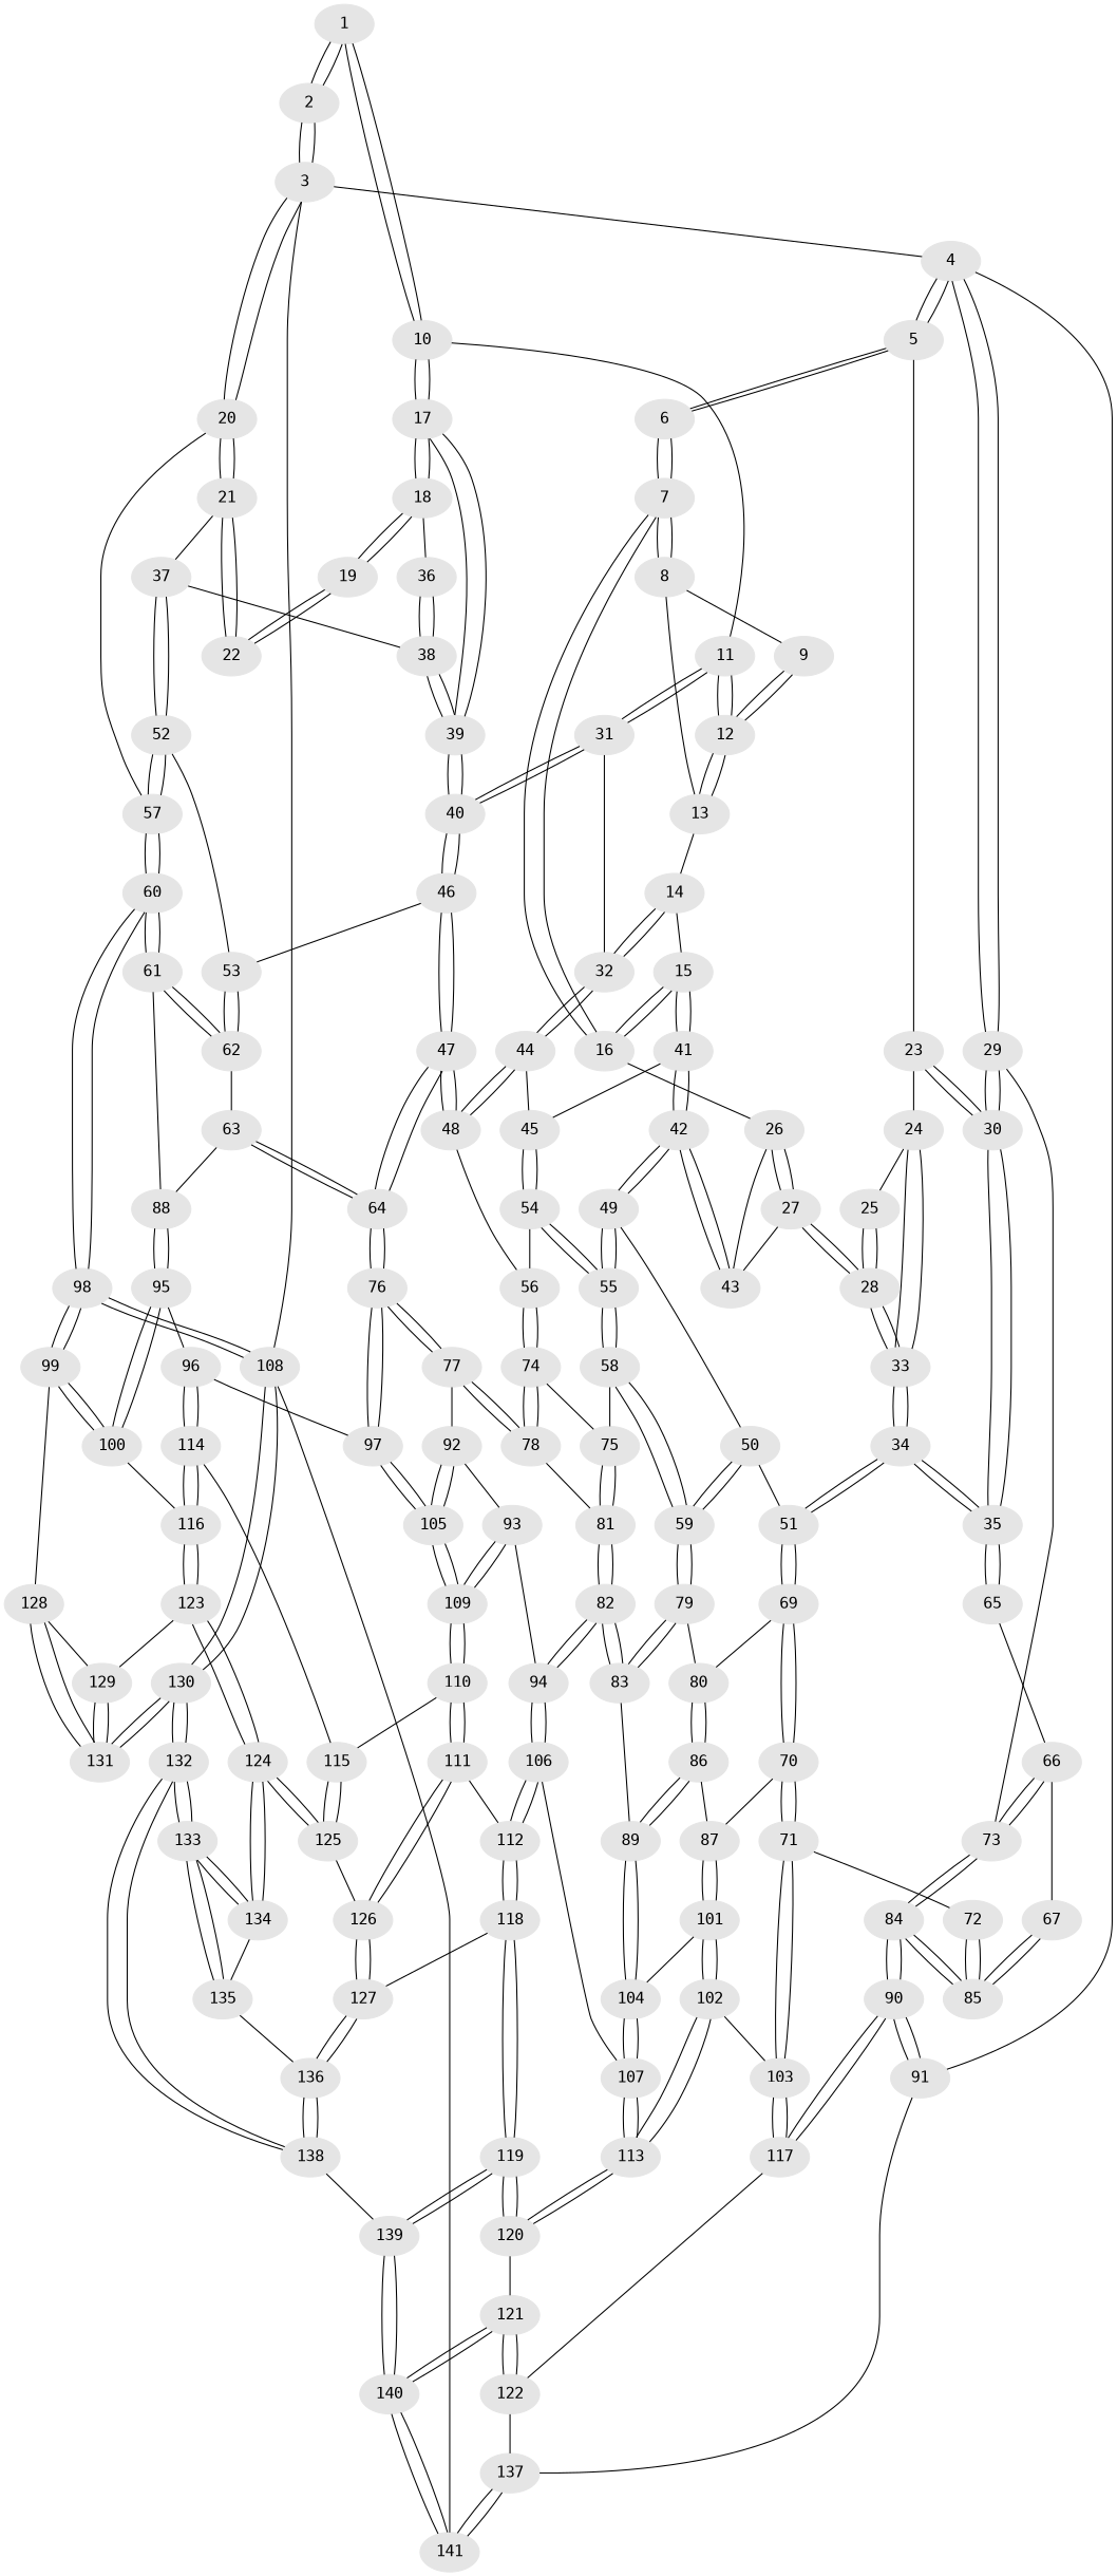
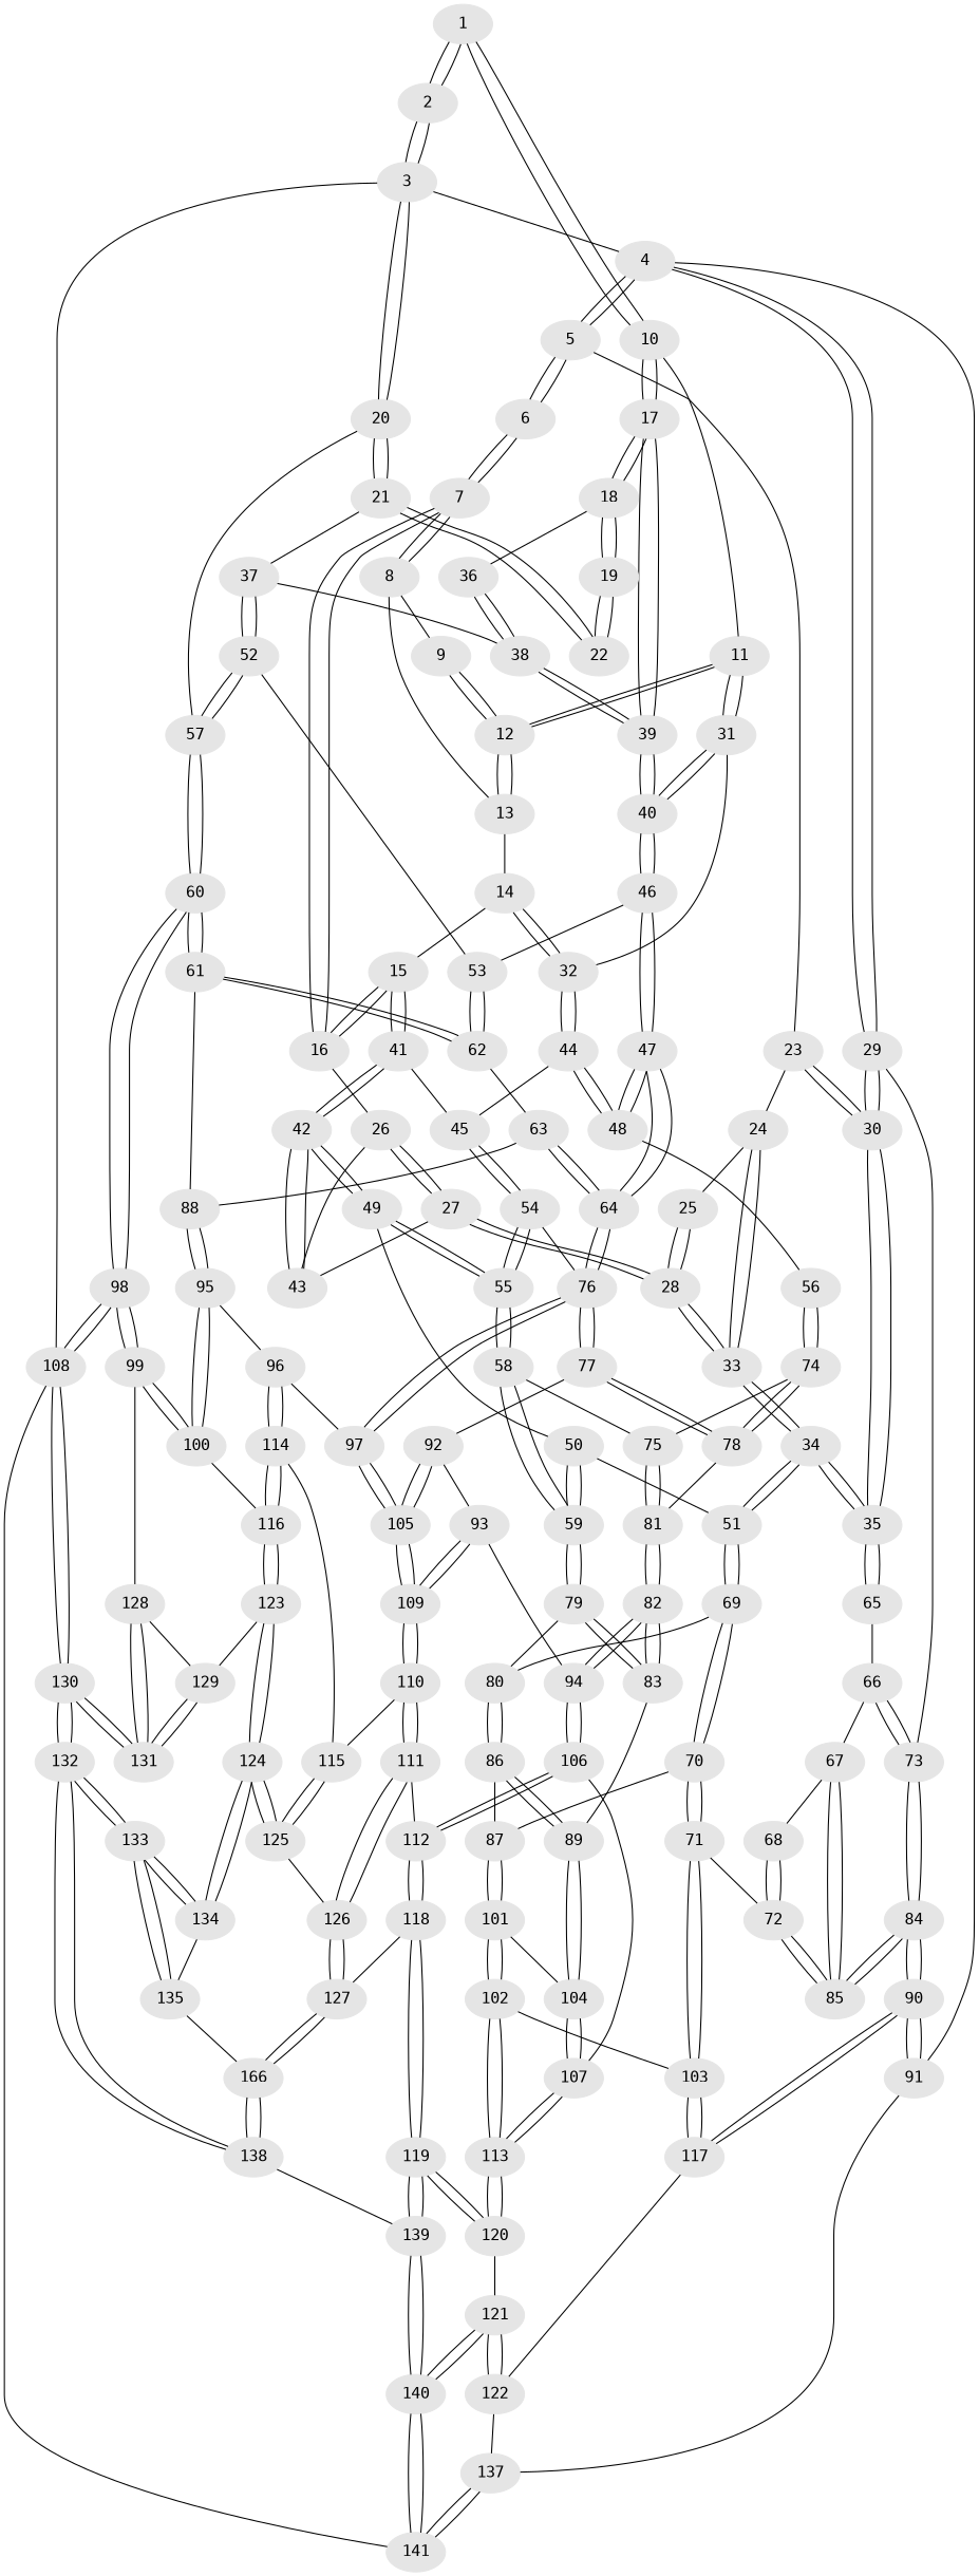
  graph {
    fontname="DejaVu Sans Mono"
    node [color=gray90 fontname="DejaVu Sans Mono" style=filled]
    edge [fontname="DejaVu Sans Mono"]
    1
    2
    10
    3
    11
    17
    4
    20
    108
    5
    29
    91
    21
    57
    141
    130
    6
    23
    30
    73
    137
    7
    24
    8
    16
    9
    13
    26
    12
    14
    31
    18
    39
    32
    40
    15
    41
    44
    42
    45
    27
    43
    19
    36
    22
    38
    37
    60
    52
    25
    33
    35
    28
    34
    84
    65
    46
    48
    51
    69
    66
    53
    47
    49
    54
    50
    55
    56
    64
    62
    76
    74
    59
    58
    79
    70
    80
    63
    75
    78
    61
    98
    81
    83
    88
    99
    95
    77
    97
    67
+   68
    85
    72
    71
    87
    86
    103
    101
    117
    90
    82
    92
    105
    93
    89
    94
    106
    104
    102
    96
    100
    107
    122
    109
    110
    112
    114
    116
    115
    128
    129
    131
    123
    113
    120
    118
    132
    111
    126
    125
    127
    119
    121
    124
    139
-   136
+   136 [label=166]
    140
    134
    135
    138
    133
    1 -- 2
    1 -- 2
    1 -- 10
    1 -- 10
    2 -- 3
    2 -- 3
    10 -- 11
    10 -- 17
    10 -- 17
    3 -- 4
    3 -- 20
    3 -- 20
    3 -- 108
    11 -- 12
    11 -- 12
    11 -- 31
    11 -- 31
    17 -- 18
    17 -- 18
    17 -- 39
    17 -- 39
    4 -- 5
    4 -- 5
    4 -- 29
    4 -- 29
    4 -- 91
    20 -- 21
    20 -- 21
    20 -- 57
    108 -- 141
    108 -- 130
    108 -- 130
    5 -- 6
    5 -- 6
    5 -- 23
    29 -- 30
    29 -- 30
    29 -- 73
    91 -- 137
    21 -- 22
    21 -- 22
    21 -- 37
    57 -- 60
    57 -- 60
    130 -- 131
    130 -- 131
    130 -- 132
    130 -- 132
    6 -- 7
    6 -- 7
    23 -- 30
    23 -- 30
    23 -- 24
    30 -- 35
    30 -- 35
    73 -- 84
    73 -- 84
    137 -- 141
    137 -- 141
    7 -- 8
    7 -- 8
    7 -- 16
    7 -- 16
    24 -- 25
    24 -- 33
    24 -- 33
    8 -- 9
    8 -- 13
    16 -- 26
    9 -- 12
    9 -- 12
    13 -- 14
    26 -- 27
    26 -- 27
    26 -- 43
    12 -- 13
    12 -- 13
    14 -- 32
    14 -- 32
    14 -- 15
    31 -- 32
    31 -- 40
    31 -- 40
    18 -- 19
    18 -- 19
    18 -- 36
    39 -- 40
    39 -- 40
    32 -- 44
    32 -- 44
    40 -- 46
    40 -- 46
    15 -- 16
    15 -- 16
    15 -- 41
    15 -- 41
    41 -- 42
    41 -- 42
    41 -- 45
    44 -- 45
    44 -- 48
    44 -- 48
    42 -- 43
    42 -- 43
    42 -- 49
    42 -- 49
    45 -- 54
    45 -- 54
    27 -- 43
    27 -- 28
    27 -- 28
    19 -- 22
    19 -- 22
    36 -- 38
    36 -- 38
    38 -- 39
    38 -- 39
    37 -- 38
    37 -- 52
    37 -- 52
    60 -- 61
    60 -- 61
    60 -- 98
    60 -- 98
    52 -- 57
    52 -- 57
    52 -- 53
    25 -- 28
    25 -- 28
    33 -- 34
    33 -- 34
    35 -- 65
    35 -- 65
    28 -- 33
    28 -- 33
    34 -- 35
    34 -- 35
    34 -- 51
    34 -- 51
    84 -- 85
    84 -- 85
    84 -- 90
    84 -- 90
    65 -- 66
    46 -- 53
    46 -- 47
    46 -- 47
    48 -- 56
    51 -- 69
    51 -- 69
    69 -- 70
    69 -- 70
    69 -- 80
    66 -- 73
    66 -- 73
    66 -- 67
    53 -- 62
    53 -- 62
    47 -- 48
    47 -- 48
    47 -- 64
    47 -- 64
    49 -- 50
    49 -- 55
    49 -- 55
    54 -- 55
    54 -- 55
-   54 -- 56
+   54 -- 76
    50 -- 51
    50 -- 59
    50 -- 59
    55 -- 58
    55 -- 58
    56 -- 74
    56 -- 74
    64 -- 76
    64 -- 76
    62 -- 63
    76 -- 77
    76 -- 77
    76 -- 97
    76 -- 97
    74 -- 75
    74 -- 78
    74 -- 78
    59 -- 79
    59 -- 79
    58 -- 59
    58 -- 59
    58 -- 75
    79 -- 80
    79 -- 83
    79 -- 83
    70 -- 71
    70 -- 71
    70 -- 87
    80 -- 86
    80 -- 86
    63 -- 64
    63 -- 64
    63 -- 88
    75 -- 81
    75 -- 81
    78 -- 81
    61 -- 62
    61 -- 62
    61 -- 88
    98 -- 108
    98 -- 108
    98 -- 99
    98 -- 99
    81 -- 82
    81 -- 82
    83 -- 89
    88 -- 95
    88 -- 95
    99 -- 100
    99 -- 100
    99 -- 128
    95 -- 96
    95 -- 100
    95 -- 100
    77 -- 78
    77 -- 78
    77 -- 92
    97 -- 105
    97 -- 105
+   67 -- 68
    67 -- 85
    67 -- 85
+   68 -- 72
+   68 -- 72
    72 -- 85
    72 -- 85
    71 -- 72
    71 -- 103
    71 -- 103
    87 -- 101
    87 -- 101
    86 -- 87
    86 -- 89
    86 -- 89
    103 -- 117
    103 -- 117
    101 -- 104
    101 -- 102
    101 -- 102
    117 -- 122
    90 -- 91
    90 -- 91
    90 -- 117
    90 -- 117
    82 -- 83
    82 -- 83
    82 -- 94
    82 -- 94
    92 -- 105
    92 -- 105
    92 -- 93
    105 -- 109
    105 -- 109
    93 -- 94
    93 -- 109
    93 -- 109
    89 -- 104
    89 -- 104
    94 -- 106
    94 -- 106
    106 -- 107
    106 -- 112
    106 -- 112
    104 -- 107
    104 -- 107
    102 -- 103
    102 -- 113
    102 -- 113
    96 -- 97
    96 -- 114
    96 -- 114
    100 -- 116
    107 -- 113
    107 -- 113
    122 -- 137
    109 -- 110
    109 -- 110
    110 -- 115
    110 -- 111
    110 -- 111
    112 -- 118
    112 -- 118
    114 -- 116
    114 -- 116
    114 -- 115
    116 -- 123
    116 -- 123
    115 -- 125
    115 -- 125
    128 -- 129
    128 -- 131
    128 -- 131
    129 -- 131
    129 -- 131
    123 -- 129
    123 -- 124
    123 -- 124
    113 -- 120
    113 -- 120
    120 -- 121
    118 -- 127
    118 -- 119
    118 -- 119
    132 -- 138
    132 -- 138
    132 -- 133
    132 -- 133
    111 -- 112
    111 -- 126
    111 -- 126
    126 -- 127
    126 -- 127
    125 -- 126
    127 -- 136
    127 -- 136
    119 -- 120
    119 -- 120
    119 -- 139
    119 -- 139
    121 -- 122
    121 -- 122
    121 -- 140
    121 -- 140
    124 -- 125
    124 -- 125
    124 -- 134
    124 -- 134
    139 -- 140
    139 -- 140
    136 -- 138
    136 -- 138
    140 -- 141
    140 -- 141
    134 -- 135
    135 -- 136
    138 -- 139
    133 -- 134
    133 -- 134
    133 -- 135
    133 -- 135
  }
